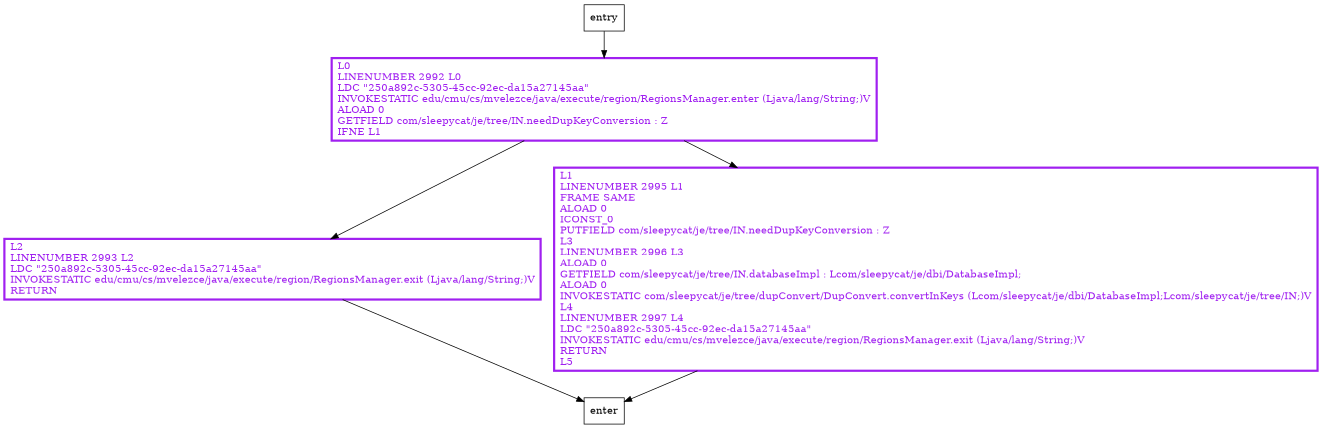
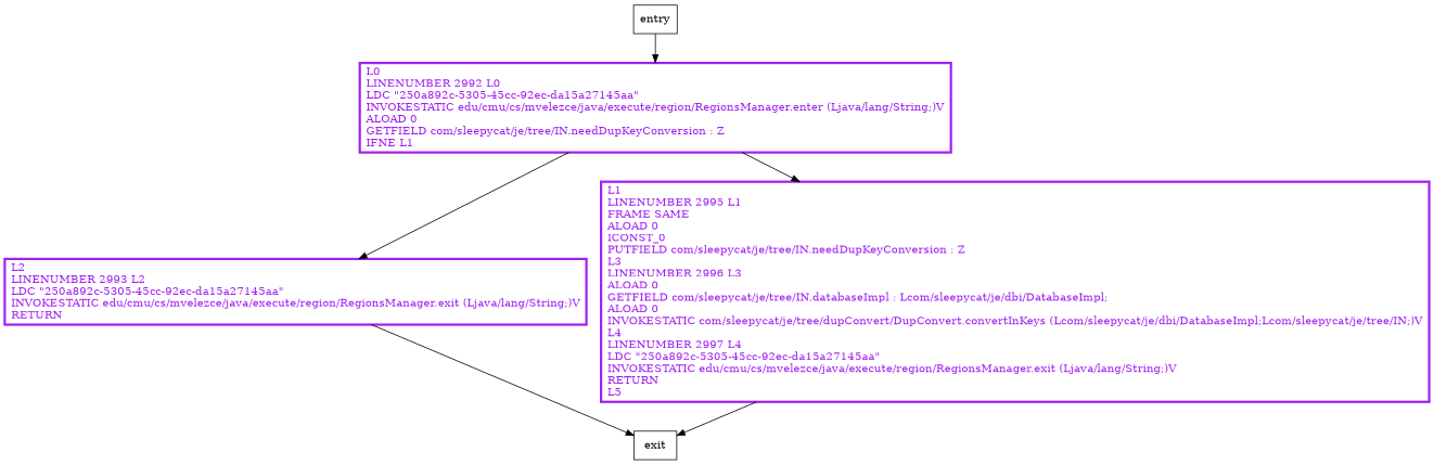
  digraph {
    node [color=purple fontcolor=purple penwidth=3 shape=record]
    n1 [label="L2\lLINENUMBER 2993 L2\lLDC \"250a892c-5305-45cc-92ec-da15a27145aa\"\lINVOKESTATIC edu/cmu/cs/mvelezce/java/execute/region/RegionsManager.exit (Ljava/lang/String;)V\lRETURN\l"]
-   exit [label=enter color="" fontcolor="" penwidth=""]
+   exit [color="" fontcolor="" penwidth=""]
    n3 [label="L0\lLINENUMBER 2992 L0\lLDC \"250a892c-5305-45cc-92ec-da15a27145aa\"\lINVOKESTATIC edu/cmu/cs/mvelezce/java/execute/region/RegionsManager.enter (Ljava/lang/String;)V\lALOAD 0\lGETFIELD com/sleepycat/je/tree/IN.needDupKeyConversion : Z\lIFNE L1\l"]
    n4 [label="L1\lLINENUMBER 2995 L1\lFRAME SAME\lALOAD 0\lICONST_0\lPUTFIELD com/sleepycat/je/tree/IN.needDupKeyConversion : Z\lL3\lLINENUMBER 2996 L3\lALOAD 0\lGETFIELD com/sleepycat/je/tree/IN.databaseImpl : Lcom/sleepycat/je/dbi/DatabaseImpl;\lALOAD 0\lINVOKESTATIC com/sleepycat/je/tree/dupConvert/DupConvert.convertInKeys (Lcom/sleepycat/je/dbi/DatabaseImpl;Lcom/sleepycat/je/tree/IN;)V\lL4\lLINENUMBER 2997 L4\lLDC \"250a892c-5305-45cc-92ec-da15a27145aa\"\lINVOKESTATIC edu/cmu/cs/mvelezce/java/execute/region/RegionsManager.exit (Ljava/lang/String;)V\lRETURN\lL5\l"]
    entry [color="" fontcolor="" penwidth=""]
    n1 -> exit
    n3 -> n1
    n3 -> n4
    n4 -> exit
    entry -> n3
  }
